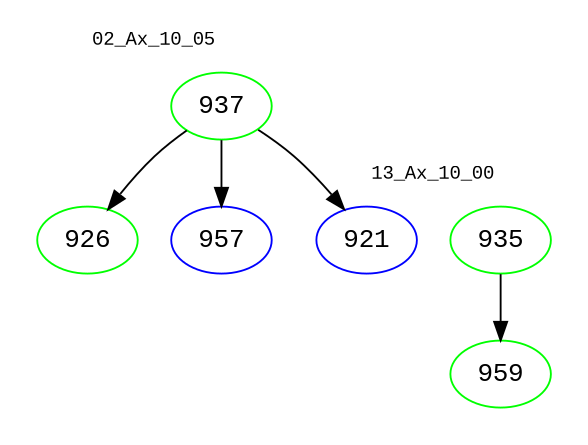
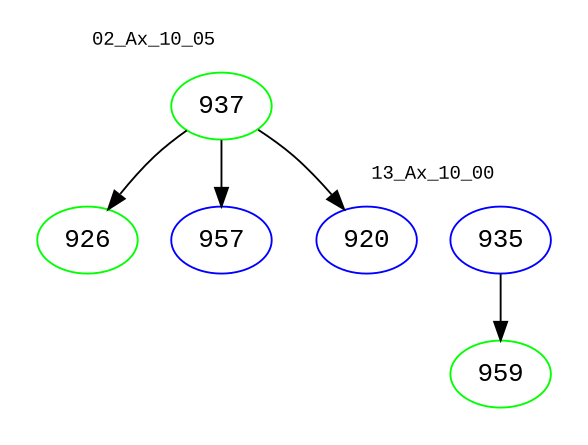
  digraph {
    fontname="Liberation Mono"
    node [color=green fontname="Liberation Mono"]
    edge [color=black fontname="Liberation Mono"]
    n1 [label=937]
    n2 [label=926]
    n3 [color=blue label=957]
-   n4 [label=935]
-   n5 [color=blue label=921]
+   n4 [color=blue label=935]
+   n5 [color=blue label=920]
    n6 [label=959]
    subgraph cluster_1 {
      color=white
      fontsize=10
      label="02_Ax_10_05"
      n1
      n2
      n3
    }
    subgraph cluster_2 {
      color=white
      fontsize=10
      label="13_Ax_10_00"
      n4
      n5
      n6
    }
    n1 -> n2
    n1 -> n3
    n1 -> n5
    n4 -> n6
  }
